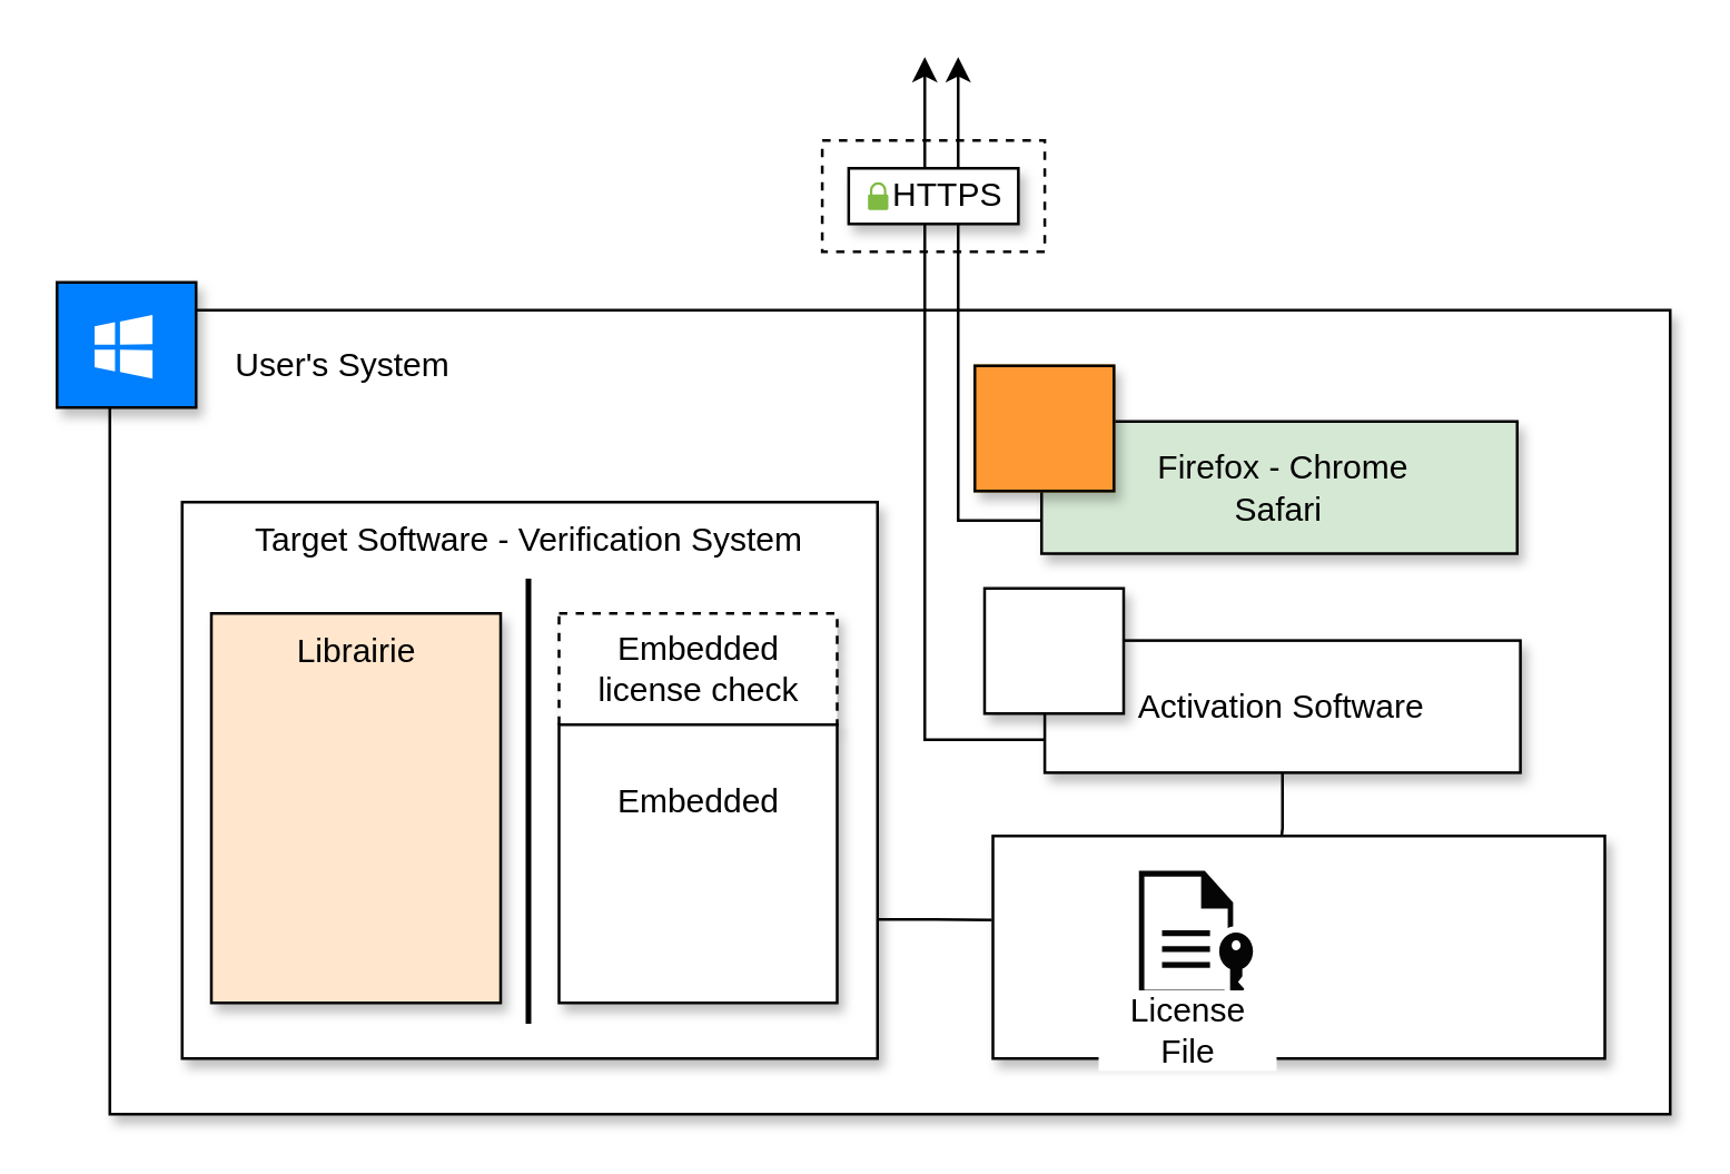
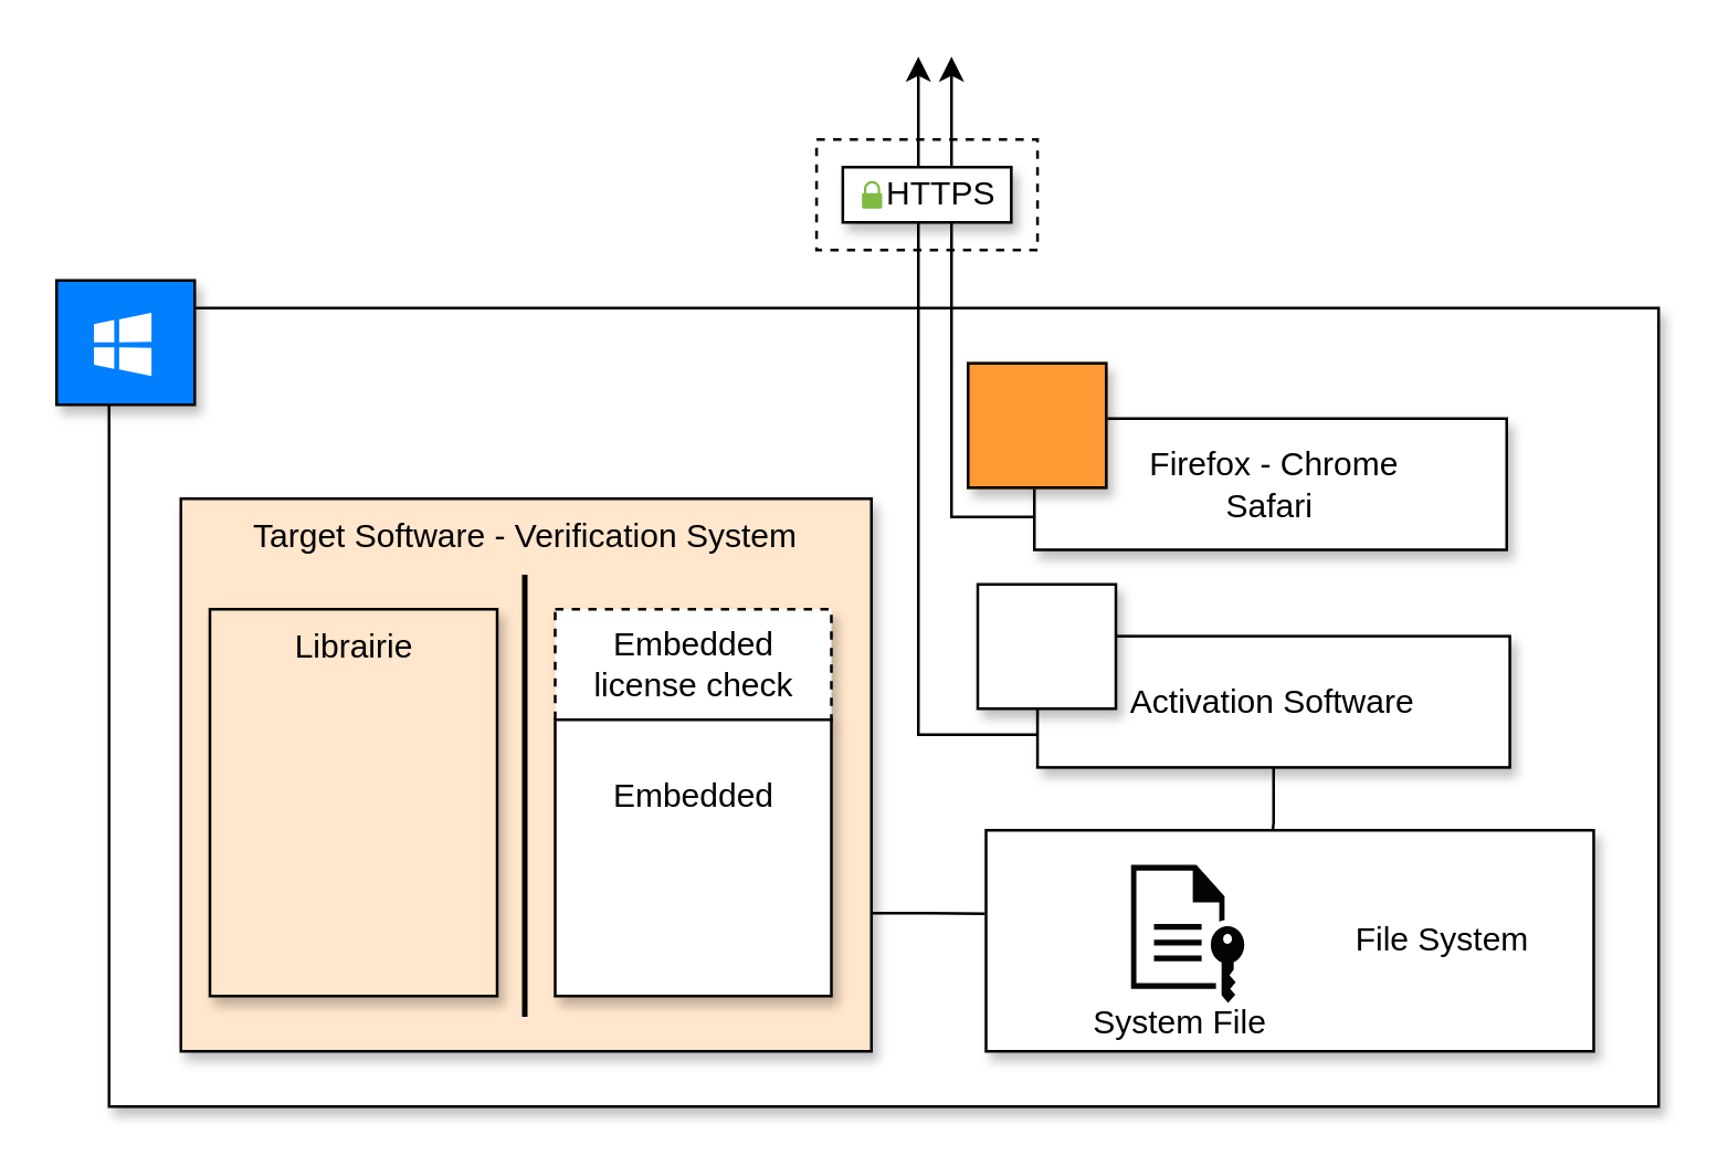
  <mxCell id="0" />
  <mxCell id="1" parent="0" />
  <mxCell id="2" value="" style="rounded=0;whiteSpace=wrap;html=1;sketch=0;shadow=1;" parent="1" vertex="1"><mxGeometry x="39" y="111" width="561" height="289" as="geometry" /></mxCell>
- <mxCell id="3" value="&lt;div&gt;&amp;nbsp;Firefox - Chrome&lt;br&gt;&lt;/div&gt;&lt;div&gt;Safari&lt;/div&gt;" style="rounded=0;whiteSpace=wrap;html=1;verticalAlign=middle;sketch=0;shadow=1;fillColor=#d5e8d4;" parent="1" vertex="1"><mxGeometry x="374" y="151" width="171" height="47.5" as="geometry" /></mxCell>
+ <mxCell id="3" value="&lt;div&gt;&amp;nbsp;Firefox - Chrome&lt;br&gt;&lt;/div&gt;&lt;div&gt;Safari&lt;/div&gt;" style="rounded=0;whiteSpace=wrap;html=1;verticalAlign=middle;sketch=0;shadow=1;" parent="1" vertex="1"><mxGeometry x="374" y="151" width="171" height="47.5" as="geometry" /></mxCell>
  <mxCell id="4" value="" style="group;fillColor=#ffe6cc;strokeColor=#d79b00;" parent="1" vertex="1" connectable="0"><mxGeometry x="350" y="131" width="50" height="45" as="geometry" /></mxCell>
  <mxCell id="5" value="" style="rounded=0;whiteSpace=wrap;html=1;sketch=0;shadow=1;fillColor=#FF9933;" parent="4" vertex="1"><mxGeometry width="50" height="45" as="geometry" /></mxCell>
  <mxCell id="6" value="" style="shape=image;html=1;verticalAlign=top;verticalLabelPosition=bottom;labelBackgroundColor=#ffffff;imageAspect=0;aspect=fixed;image=https://cdn0.iconfinder.com/data/icons/picons-social/57/72-firefox-2-128.png;rounded=0;shadow=0;sketch=0;strokeWidth=1;imageBackground=none;" parent="4" vertex="1"><mxGeometry x="2.5" width="45" height="45" as="geometry" /></mxCell>
  <mxCell id="7" value="" style="rounded=0;whiteSpace=wrap;html=1;verticalAlign=bottom;sketch=0;shadow=1;align=right;" parent="1" vertex="1"><mxGeometry x="356.5" y="300" width="220" height="80" as="geometry" /></mxCell>
  <mxCell id="8" value="" style="sketch=0;pointerEvents=1;shadow=0;dashed=0;html=1;strokeColor=none;fillColor=#050505;labelPosition=center;verticalLabelPosition=bottom;verticalAlign=bottom;outlineConnect=0;align=center;shape=mxgraph.office.concepts.file_key;rounded=0;" parent="1" vertex="1"><mxGeometry x="409" y="312.5" width="41" height="50" as="geometry" /></mxCell>
  <mxCell id="9" value="" style="rounded=0;whiteSpace=wrap;html=1;sketch=0;shadow=1;fillColor=#007FFF;" parent="1" vertex="1"><mxGeometry x="20" y="101" width="50" height="45" as="geometry" /></mxCell>
  <mxCell id="10" value="" style="sketch=0;pointerEvents=1;shadow=0;dashed=0;html=1;strokeColor=none;fillColor=#007FFF;labelPosition=center;verticalLabelPosition=bottom;verticalAlign=top;align=center;outlineConnect=0;shape=mxgraph.veeam2.microsoft_windows;rounded=0;fontColor=none;" parent="1" vertex="1"><mxGeometry x="25" y="103.5" width="40" height="40" as="geometry" /></mxCell>
- <mxCell id="12" value="User's System" style="text;html=1;strokeColor=none;fillColor=none;align=center;verticalAlign=middle;whiteSpace=wrap;rounded=0;labelBackgroundColor=#FFFFFF;" parent="1" vertex="1"><mxGeometry x="70" y="116" width="106" height="30" as="geometry" /></mxCell>
- <mxCell id="13" value="License File" style="text;html=1;strokeColor=none;fillColor=none;align=center;verticalAlign=middle;whiteSpace=wrap;rounded=0;labelBackgroundColor=#FFFFFF;" parent="1" vertex="1"><mxGeometry x="393.5" y="355" width="66" height="30" as="geometry" /></mxCell>
+ <mxCell id="11" value="File System" style="text;html=1;strokeColor=none;fillColor=none;align=center;verticalAlign=middle;whiteSpace=wrap;rounded=0;" parent="1" vertex="1"><mxGeometry x="486.5" y="325" width="70" height="30" as="geometry" /></mxCell>
+ <mxCell id="13" value="System File" style="text;html=1;strokeColor=none;fillColor=none;align=center;verticalAlign=middle;whiteSpace=wrap;rounded=0;labelBackgroundColor=#FFFFFF;" parent="1" vertex="1"><mxGeometry x="393.5" y="355" width="66" height="30" as="geometry" /></mxCell>
  <mxCell id="14" style="edgeStyle=orthogonalEdgeStyle;rounded=0;orthogonalLoop=1;jettySize=auto;html=1;entryX=0;entryY=0.75;entryDx=0;entryDy=0;fontSize=15;startArrow=classic;startFill=1;endArrow=none;endFill=0;" parent="1" target="3" edge="1"><mxGeometry relative="1" as="geometry"><mxPoint x="344" y="20" as="sourcePoint" /><mxPoint x="372" y="186.625" as="targetPoint" /><Array as="points"><mxPoint x="344" y="35" /><mxPoint x="344" y="187" /></Array></mxGeometry></mxCell>
  <mxCell id="15" style="edgeStyle=orthogonalEdgeStyle;rounded=0;orthogonalLoop=1;jettySize=auto;html=1;entryX=0;entryY=0.75;entryDx=0;entryDy=0;fontSize=15;startArrow=classic;startFill=1;endArrow=none;endFill=0;" parent="1" edge="1"><mxGeometry relative="1" as="geometry"><mxPoint x="332" y="20" as="sourcePoint" /><mxPoint x="387.14" y="265.375" as="targetPoint" /><Array as="points"><mxPoint x="332" y="265" /></Array></mxGeometry></mxCell>
  <mxCell id="16" style="edgeStyle=orthogonalEdgeStyle;rounded=0;orthogonalLoop=1;jettySize=auto;html=1;exitX=1;exitY=0.75;exitDx=0;exitDy=0;entryX=-0.002;entryY=0.378;entryDx=0;entryDy=0;entryPerimeter=0;fontSize=15;startArrow=none;startFill=0;endArrow=none;endFill=0;" parent="1" source="17" target="7" edge="1"><mxGeometry relative="1" as="geometry" /></mxCell>
- <mxCell id="17" value="Target Software - Verification System" style="rounded=0;whiteSpace=wrap;html=1;verticalAlign=top;sketch=0;shadow=1;" parent="1" vertex="1"><mxGeometry x="65" y="180" width="250" height="200" as="geometry" /></mxCell>
+ <mxCell id="17" value="Target Software - Verification System" style="rounded=0;whiteSpace=wrap;html=1;verticalAlign=top;sketch=0;shadow=1;fillColor=#ffe6cc;" parent="1" vertex="1"><mxGeometry x="65" y="180" width="250" height="200" as="geometry" /></mxCell>
  <mxCell id="18" value="&lt;div&gt;Librairie&lt;br&gt;&lt;/div&gt;&lt;div&gt;&lt;br&gt;&lt;/div&gt;" style="rounded=0;whiteSpace=wrap;html=1;verticalAlign=top;sketch=0;shadow=1;fillColor=#ffe6cc;" parent="1" vertex="1"><mxGeometry x="75.5" y="220" width="104" height="140" as="geometry" /></mxCell>
  <mxCell id="19" value="" style="line;strokeWidth=2;direction=south;html=1;verticalAlign=middle;" parent="1" vertex="1"><mxGeometry x="184.5" y="207.5" width="10" height="160" as="geometry" /></mxCell>
  <mxCell id="20" value="Embedded license check" style="rounded=0;whiteSpace=wrap;html=1;align=center;verticalAlign=middle;shadow=1;dashed=1;" parent="1" vertex="1"><mxGeometry x="200.5" y="220" width="100" height="40" as="geometry" /></mxCell>
  <mxCell id="21" value="&lt;div&gt;&lt;br&gt;&lt;/div&gt;&lt;div&gt;Embedded&lt;/div&gt;" style="rounded=0;whiteSpace=wrap;html=1;align=center;verticalAlign=top;shadow=1;" parent="1" vertex="1"><mxGeometry x="200.5" y="260" width="100" height="100" as="geometry" /></mxCell>
  <mxCell id="22" value="" style="shape=image;html=1;verticalAlign=top;verticalLabelPosition=bottom;labelBackgroundColor=#ffffff;imageAspect=0;aspect=fixed;image=https://cdn3.iconfinder.com/data/icons/file-extension-names-vol-3-2/512/42-128.png;dashed=1;fillColor=none;" parent="1" vertex="1"><mxGeometry x="228" y="302.5" width="45" height="45" as="geometry" /></mxCell>
  <mxCell id="23" value="" style="shape=image;verticalLabelPosition=bottom;labelBackgroundColor=#FFFFFF;verticalAlign=top;aspect=fixed;imageAspect=0;image=http://www.techbaz.org/Course/img/csharp-logo.png;" parent="1" vertex="1"><mxGeometry x="115.51" y="257.5" width="23.98" height="22.5" as="geometry" /></mxCell>
  <mxCell id="24" style="edgeStyle=orthogonalEdgeStyle;rounded=0;orthogonalLoop=1;jettySize=auto;html=1;entryX=0.472;entryY=-0.003;entryDx=0;entryDy=0;entryPerimeter=0;fontSize=15;startArrow=none;startFill=0;endArrow=none;endFill=0;" parent="1" source="25" target="7" edge="1"><mxGeometry relative="1" as="geometry" /></mxCell>
  <mxCell id="25" value="Activation Software" style="rounded=0;whiteSpace=wrap;html=1;verticalAlign=middle;sketch=0;shadow=1;" parent="1" vertex="1"><mxGeometry x="375.14" y="229.75" width="171" height="47.5" as="geometry" /></mxCell>
  <mxCell id="26" value="" style="group" parent="1" vertex="1" connectable="0"><mxGeometry x="353.5" y="211" width="50" height="45" as="geometry" /></mxCell>
  <mxCell id="27" value="" style="rounded=0;whiteSpace=wrap;html=1;sketch=0;shadow=1;" parent="26" vertex="1"><mxGeometry width="50" height="45" as="geometry" /></mxCell>
  <mxCell id="28" value="" style="shape=image;verticalLabelPosition=bottom;labelBackgroundColor=#ffffff;verticalAlign=top;aspect=fixed;imageAspect=0;image=http://www.techbaz.org/Course/img/csharp-logo.png;" parent="26" vertex="1"><mxGeometry x="2.5" y="1.38" width="45" height="42.23" as="geometry" /></mxCell>
  <mxCell id="29" value="" style="rounded=0;whiteSpace=wrap;html=1;fillColor=none;dashed=1;" parent="1" vertex="1"><mxGeometry x="295.14" y="50" width="80" height="40" as="geometry" /></mxCell>
  <mxCell id="30" value="&amp;nbsp;&amp;nbsp; HTTPS" style="rounded=0;whiteSpace=wrap;html=1;shadow=1;sketch=0;verticalAlign=middle;" parent="1" vertex="1"><mxGeometry x="304.64" y="60" width="61" height="20" as="geometry" /></mxCell>
  <mxCell id="31" value="" style="sketch=0;pointerEvents=1;shadow=0;dashed=0;html=1;strokeColor=none;labelPosition=center;verticalLabelPosition=bottom;verticalAlign=top;outlineConnect=0;align=center;shape=mxgraph.office.security.lock_protected;fillColor=#7FBA42;labelBackgroundColor=none;labelBorderColor=none;fontColor=#39FF2B;aspect=fixed;" parent="1" vertex="1"><mxGeometry x="311.58" y="65" width="7.31" height="10" as="geometry" /></mxCell>
